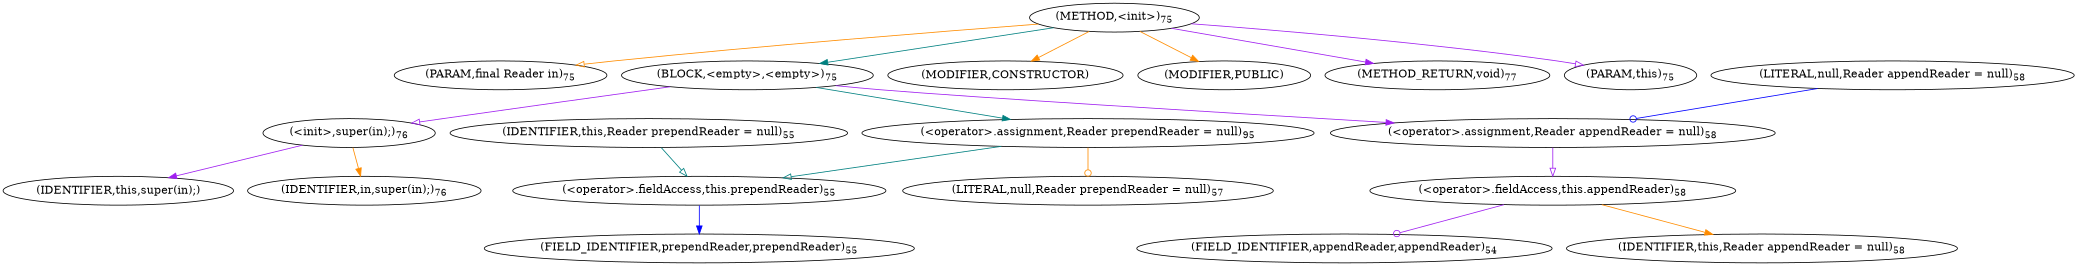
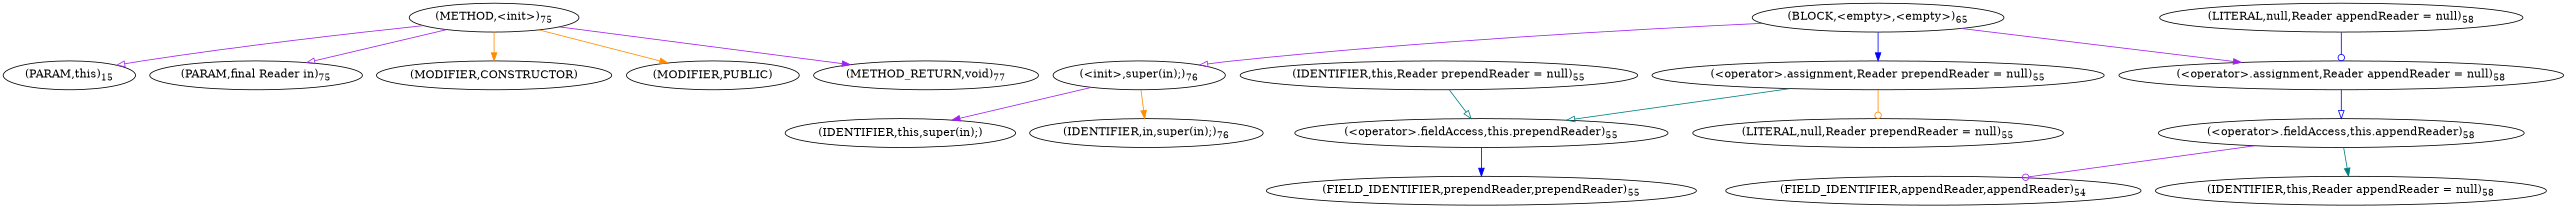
  digraph {
    edge [arrowhead=normal color=purple]
    n1 [label=<(METHOD,&lt;init&gt;)<SUB>75</SUB>>]
-   n2 [label=<(PARAM,this)<SUB>75</SUB>>]
+   n2 [label=<(PARAM,this)<SUB>15</SUB>>]
    n3 [label=<(PARAM,final Reader in)<SUB>75</SUB>>]
-   n4 [label=<(BLOCK,&lt;empty&gt;,&lt;empty&gt;)<SUB>75</SUB>>]
+   n4 [label=<(BLOCK,&lt;empty&gt;,&lt;empty&gt;)<SUB>65</SUB>>]
    n5 [label=<(MODIFIER,CONSTRUCTOR)>]
    n6 [label=<(MODIFIER,PUBLIC)>]
    n7 [label=<(METHOD_RETURN,void)<SUB>77</SUB>>]
-   n8 [label=<(&lt;operator&gt;.assignment,Reader prependReader = null)<SUB>95</SUB>>]
+   n8 [label=<(&lt;operator&gt;.assignment,Reader prependReader = null)<SUB>55</SUB>>]
    n9 [label=<(&lt;operator&gt;.assignment,Reader appendReader = null)<SUB>58</SUB>>]
    n10 [label=<(&lt;init&gt;,super(in);)<SUB>76</SUB>>]
    n11 [label=<(&lt;operator&gt;.fieldAccess,this.prependReader)<SUB>55</SUB>>]
-   n12 [label=<(LITERAL,null,Reader prependReader = null)<SUB>57</SUB>>]
+   n12 [label=<(LITERAL,null,Reader prependReader = null)<SUB>55</SUB>>]
    n13 [label=<(&lt;operator&gt;.fieldAccess,this.appendReader)<SUB>58</SUB>>]
    n14 [label=<(IDENTIFIER,this,super(in);)>]
    n15 [label=<(IDENTIFIER,in,super(in);)<SUB>76</SUB>>]
    n16 [label=<(FIELD_IDENTIFIER,prependReader,prependReader)<SUB>55</SUB>>]
    n17 [label=<(IDENTIFIER,this,Reader prependReader = null)<SUB>55</SUB>>]
    n18 [label=<(IDENTIFIER,this,Reader appendReader = null)<SUB>58</SUB>>]
    n19 [label=<(FIELD_IDENTIFIER,appendReader,appendReader)<SUB>54</SUB>>]
    n20 [label=<(LITERAL,null,Reader appendReader = null)<SUB>58</SUB>>]
    n1 -> n2 [arrowhead=onormal]
-   n1 -> n3 [arrowhead=onormal color=darkorange]
-   n1 -> n4 [color=teal]
+   n1 -> n3 [arrowhead=onormal]
    n1 -> n5 [color=darkorange]
    n1 -> n6 [color=darkorange]
    n1 -> n7
-   n4 -> n8 [color=teal]
+   n4 -> n8 [color=blue]
    n4 -> n9
    n4 -> n10 [arrowhead=onormal]
    n8 -> n11 [arrowhead=onormal color=teal]
    n8 -> n12 [arrowhead=odot color=darkorange]
-   n9 -> n13 [arrowhead=onormal]
+   n9 -> n13 [arrowhead=onormal color=blue]
    n10 -> n14
    n10 -> n15 [color=darkorange]
    n11 -> n16 [color=blue]
-   n13 -> n18 [color=darkorange]
+   n13 -> n18 [color=teal]
    n13 -> n19 [arrowhead=odot]
    n17 -> n11 [arrowhead=onormal color=teal]
    n20 -> n9 [arrowhead=odot color=blue]
  }
